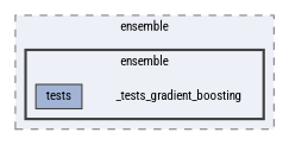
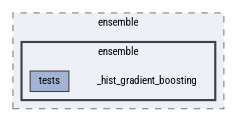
  digraph {
    compound=true
    fontname="Roboto Condensed"
    node [fontname="Roboto Condensed" fontsize=10]
-   n1 [height=0.2 label=_tests_gradient_boosting shape=plaintext width=0.4]
+   n1 [height=0.2 label=_hist_gradient_boosting shape=plaintext width=0.4]
    n2 [color=grey25 fillcolor="#a2b4d6" height=0.2 label=tests shape=box style=filled width=0.4]
    subgraph cluster_1 {
      bgcolor="#edf0f7"
      fontsize=10
      label=ensemble
      pencolor=grey50
      style="filled,dashed"
      subgraph cluster_2 {
        bgcolor="#edf0f7"
        fontsize=10
        pencolor=grey25
        style="filled,bold"
        n1
        n2
      }
    }
  }
